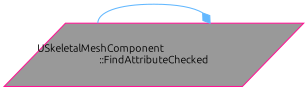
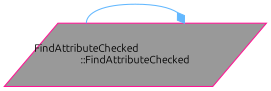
  digraph {
    rankdir=LR
    fontname=Ubuntu
-   n1 [color=deeppink fillcolor=grey60 fontcolor=black fontname=Ubuntu fontsize=10 height=0.2 label="USkeletalMeshComponent\l::FindAttributeChecked" shape=parallelogram style=filled width=0.4]
+   n1 [color=deeppink fillcolor=grey60 fontcolor=black fontname=Ubuntu fontsize=10 height=0.2 label="FindAttributeChecked\l::FindAttributeChecked" shape=parallelogram style=filled width=0.4]
    n1 -> n1 [color=steelblue1 fontname=Ubuntu fontsize=10 labelfontname=Helvetica labelfontsize=10 style=solid arrowhead=diamond]
  }
